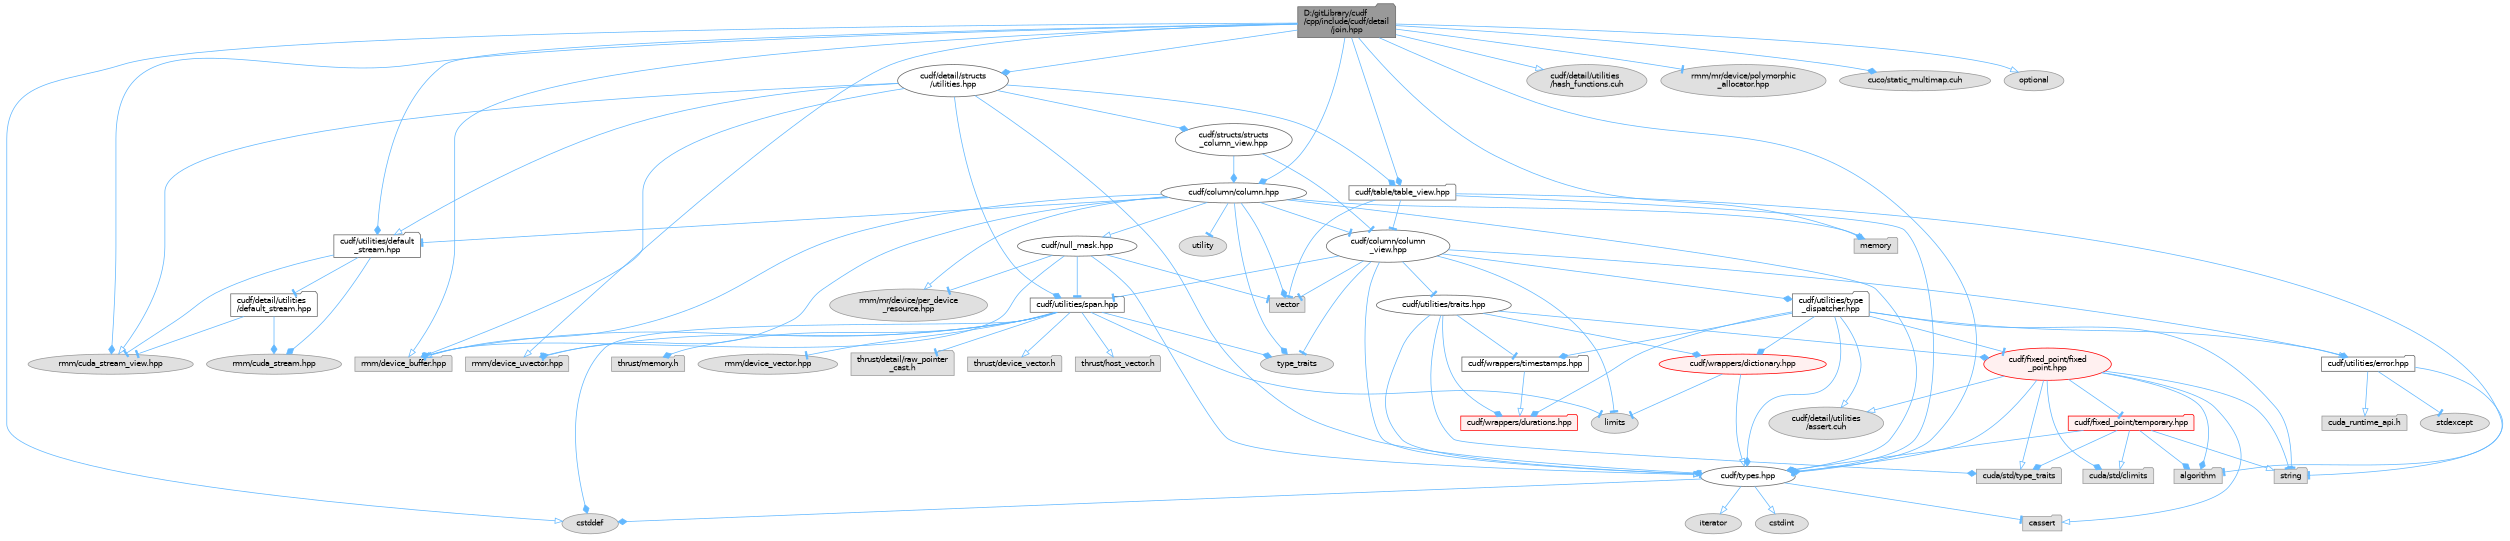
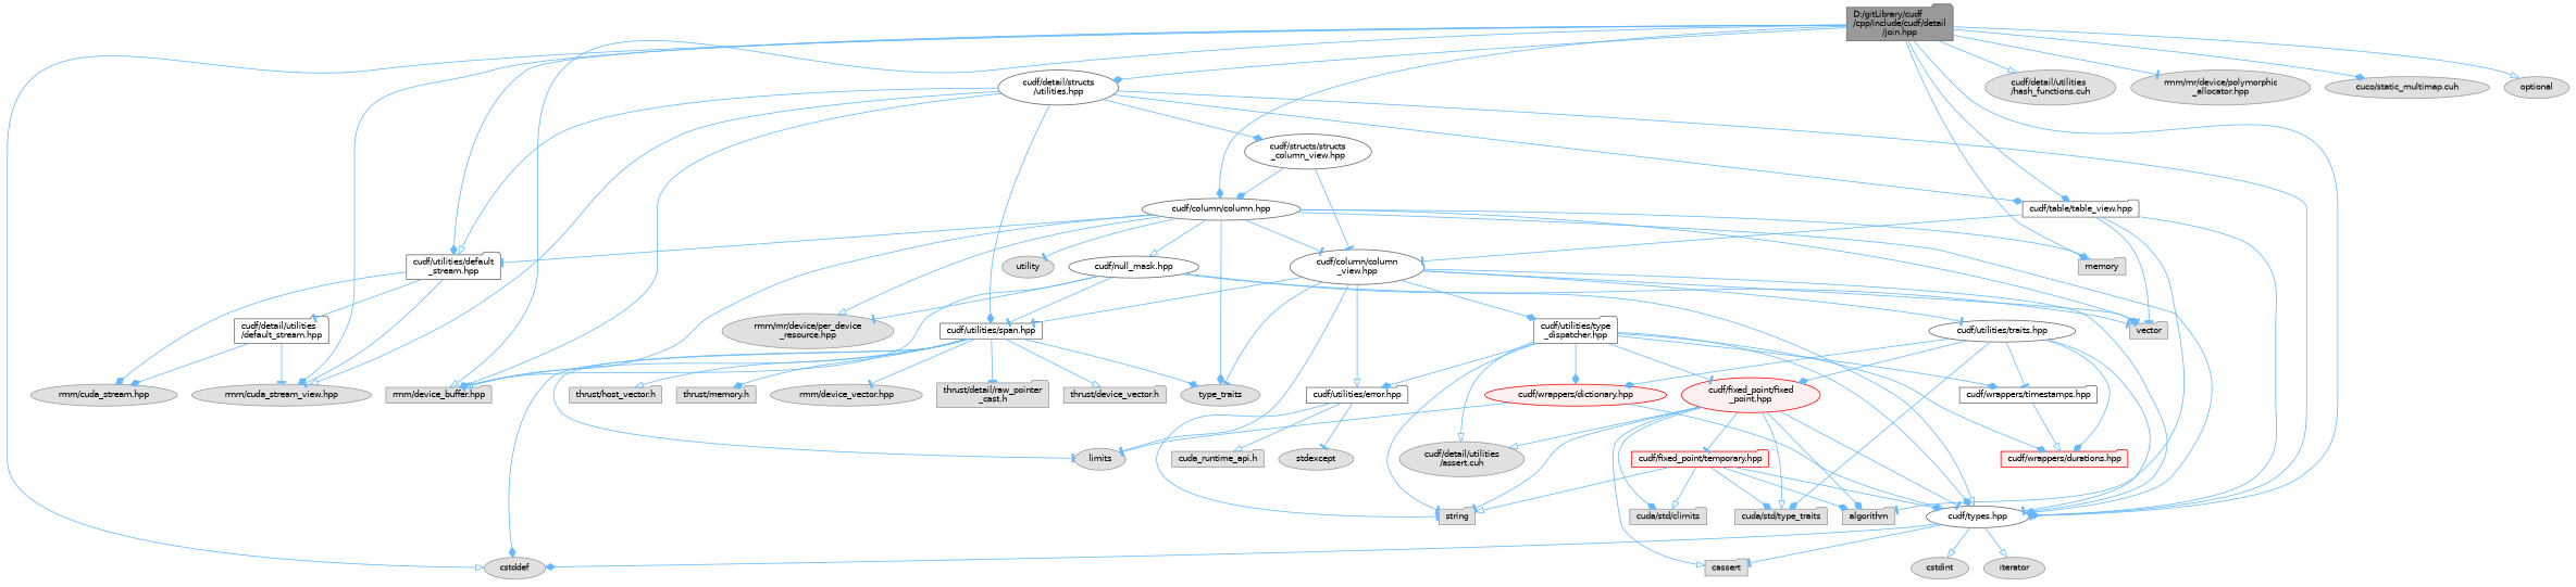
  digraph {
    node [color=grey60 fillcolor="#E0E0E0" fontname=Helvetica fontsize=10 shape=ellipse style=filled]
    edge [arrowhead=diamond color=steelblue1 fontname=Helvetica fontsize=10 labelfontname=Helvetica labelfontsize=10 style=solid]
    n1 [color=gray40 fillcolor=grey60 fontcolor=black height=0.2 label="D:/gitLibrary/cudf\l/cpp/include/cudf/detail\l/join.hpp" shape=folder width=0.4]
    n2 [color=grey40 fillcolor=white height=0.2 label="cudf/column/column.hpp" width=0.4]
    n3 [color=grey40 fillcolor=white height=0.2 label="cudf/types.hpp" width=0.4]
    n4 [height=0.2 label=cstddef width=0.4]
    n5 [height=0.2 label="rmm/device_buffer.hpp" shape=folder width=0.4]
-   n6 [height=0.2 label="rmm/device_uvector.hpp" shape=folder width=0.4]
    n7 [color=grey40 fillcolor=white height=0.2 label="cudf/utilities/default\l_stream.hpp" shape=folder width=0.4]
    n8 [height=0.2 label="rmm/cuda_stream_view.hpp" width=0.4]
    n9 [height=0.2 label=memory shape=folder width=0.4]
    n10 [color=grey40 fillcolor=white height=0.2 label="cudf/detail/structs\l/utilities.hpp" width=0.4]
    n11 [color=grey40 fillcolor=white height=0.2 label="cudf/table/table_view.hpp" shape=folder width=0.4]
    n12 [height=0.2 label="cudf/detail/utilities\l/hash_functions.cuh" width=0.4]
    n13 [height=0.2 label="rmm/mr/device/polymorphic\l_allocator.hpp" width=0.4]
    n14 [height=0.2 label="cuco/static_multimap.cuh" width=0.4]
    n15 [height=0.2 label=optional width=0.4]
    n16 [color=grey40 fillcolor=white height=0.2 label="cudf/column/column\l_view.hpp" width=0.4]
    n17 [height=0.2 label=type_traits width=0.4]
    n18 [height=0.2 label=vector shape=folder width=0.4]
    n19 [color=grey40 fillcolor=white height=0.2 label="cudf/null_mask.hpp" width=0.4]
    n20 [height=0.2 label="rmm/mr/device/per_device\l_resource.hpp" width=0.4]
    n21 [height=0.2 label=utility width=0.4]
    n22 [height=0.2 label=cassert shape=folder width=0.4]
    n23 [height=0.2 label=cstdint width=0.4]
    n24 [height=0.2 label=iterator width=0.4]
    n25 [color=grey40 fillcolor=white height=0.2 label="cudf/detail/utilities\l/default_stream.hpp" shape=folder width=0.4]
    n26 [height=0.2 label="rmm/cuda_stream.hpp" width=0.4]
    n27 [color=grey40 fillcolor=white height=0.2 label="cudf/utilities/span.hpp" shape=folder width=0.4]
    n28 [color=grey40 fillcolor=white height=0.2 label="cudf/structs/structs\l_column_view.hpp" width=0.4]
    n29 [height=0.2 label=algorithm shape=folder width=0.4]
    n30 [color=grey40 fillcolor=white height=0.2 label="cudf/utilities/error.hpp" shape=folder width=0.4]
    n31 [height=0.2 label=limits width=0.4]
    n32 [color=grey40 fillcolor=white height=0.2 label="cudf/utilities/traits.hpp" width=0.4]
    n33 [color=grey40 fillcolor=white height=0.2 label="cudf/utilities/type\l_dispatcher.hpp" shape=folder width=0.4]
    n34 [height=0.2 label="cuda_runtime_api.h" shape=folder width=0.4]
    n35 [height=0.2 label=stdexcept width=0.4]
    n36 [height=0.2 label=string shape=folder width=0.4]
    n37 [height=0.2 label="rmm/device_vector.hpp" width=0.4]
    n38 [height=0.2 label="thrust/detail/raw_pointer\l_cast.h" shape=folder width=0.4]
    n39 [height=0.2 label="thrust/device_vector.h" shape=folder width=0.4]
    n40 [height=0.2 label="thrust/host_vector.h" shape=folder width=0.4]
    n41 [height=0.2 label="thrust/memory.h" shape=folder width=0.4]
    n42 [color=red fillcolor="#FFF0F0" height=0.2 label="cudf/fixed_point/fixed\l_point.hpp" width=0.4]
    n43 [height=0.2 label="cuda/std/type_traits" shape=folder width=0.4]
    n44 [color=red fillcolor="#FFF0F0" height=0.2 label="cudf/wrappers/dictionary.hpp" width=0.4]
    n45 [color=red fillcolor="#FFF0F0" height=0.2 label="cudf/wrappers/durations.hpp" shape=folder width=0.4]
    n46 [color=grey40 fillcolor=white height=0.2 label="cudf/wrappers/timestamps.hpp" shape=folder width=0.4]
    n47 [height=0.2 label="cudf/detail/utilities\l/assert.cuh" width=0.4]
    n48 [color=red fillcolor="#FFF0F0" height=0.2 label="cudf/fixed_point/temporary.hpp" shape=folder width=0.4]
    n49 [height=0.2 label="cuda/std/climits" shape=folder width=0.4]
    n1 -> n2
    n1 -> n3 [arrowhead=tee]
    n1 -> n4 [arrowhead=onormal]
    n1 -> n5 [arrowhead=onormal]
-   n1 -> n6 [arrowhead=onormal]
    n1 -> n7
    n1 -> n8
    n1 -> n9
    n1 -> n10
    n1 -> n11
    n1 -> n12 [arrowhead=onormal]
    n1 -> n13 [arrowhead=tee]
    n1 -> n14
    n1 -> n15 [arrowhead=onormal]
    n2 -> n3
    n2 -> n5 [arrowhead=onormal]
-   n2 -> n6 [arrowhead=tee]
    n2 -> n7 [arrowhead=tee]
    n2 -> n9 [arrowhead=onormal]
    n2 -> n16 [arrowhead=tee]
    n2 -> n17
    n2 -> n18
    n2 -> n19 [arrowhead=onormal]
    n2 -> n20 [arrowhead=onormal]
    n2 -> n21 [arrowhead=tee]
    n3 -> n4
    n3 -> n22 [arrowhead=tee]
    n3 -> n23 [arrowhead=onormal]
    n3 -> n24 [arrowhead=onormal]
    n7 -> n8 [arrowhead=tee]
    n7 -> n25 [arrowhead=tee]
    n7 -> n26
    n10 -> n3
    n10 -> n5
    n10 -> n7 [arrowhead=onormal]
    n10 -> n8 [arrowhead=onormal]
    n10 -> n11
    n10 -> n27
    n10 -> n28
    n11 -> n3
    n11 -> n16 [arrowhead=tee]
    n11 -> n18 [arrowhead=tee]
    n11 -> n29 [arrowhead=tee]
    n16 -> n3 [arrowhead=onormal]
    n16 -> n17 [arrowhead=tee]
    n16 -> n18 [arrowhead=tee]
    n16 -> n27 [arrowhead=tee]
    n16 -> n30 [arrowhead=onormal]
    n16 -> n31 [arrowhead=tee]
    n16 -> n32 [arrowhead=tee]
    n16 -> n33
    n19 -> n3 [arrowhead=onormal]
    n19 -> n5 [arrowhead=tee]
    n19 -> n18 [arrowhead=tee]
    n19 -> n20 [arrowhead=tee]
    n19 -> n27 [arrowhead=tee]
    n25 -> n8 [arrowhead=tee]
    n25 -> n26
    n27 -> n4
    n27 -> n5 [arrowhead=onormal]
-   n27 -> n6
    n27 -> n17
    n27 -> n31 [arrowhead=tee]
    n27 -> n37 [arrowhead=tee]
    n27 -> n38 [arrowhead=tee]
    n27 -> n39 [arrowhead=onormal]
    n27 -> n40 [arrowhead=onormal]
    n27 -> n41
    n28 -> n2
    n28 -> n16 [arrowhead=tee]
    n30 -> n34 [arrowhead=onormal]
    n30 -> n35 [arrowhead=tee]
    n30 -> n36 [arrowhead=tee]
    n32 -> n3 [arrowhead=tee]
    n32 -> n42
    n32 -> n43
    n32 -> n44
    n32 -> n45
    n32 -> n46 [arrowhead=tee]
    n33 -> n3
    n33 -> n30
    n33 -> n36 [arrowhead=tee]
    n33 -> n42 [arrowhead=tee]
    n33 -> n44
    n33 -> n45
    n33 -> n46
    n33 -> n47 [arrowhead=onormal]
    n42 -> n3 [arrowhead=tee]
    n42 -> n22 [arrowhead=onormal]
    n42 -> n29
    n42 -> n36 [arrowhead=tee]
    n42 -> n43 [arrowhead=onormal]
    n42 -> n47 [arrowhead=onormal]
    n42 -> n48 [arrowhead=tee]
    n42 -> n49
    n44 -> n3 [arrowhead=onormal]
    n44 -> n31 [arrowhead=tee]
    n46 -> n45 [arrowhead=onormal]
    n48 -> n3
    n48 -> n29
    n48 -> n36 [arrowhead=onormal]
    n48 -> n43
    n48 -> n49 [arrowhead=onormal]
  }
